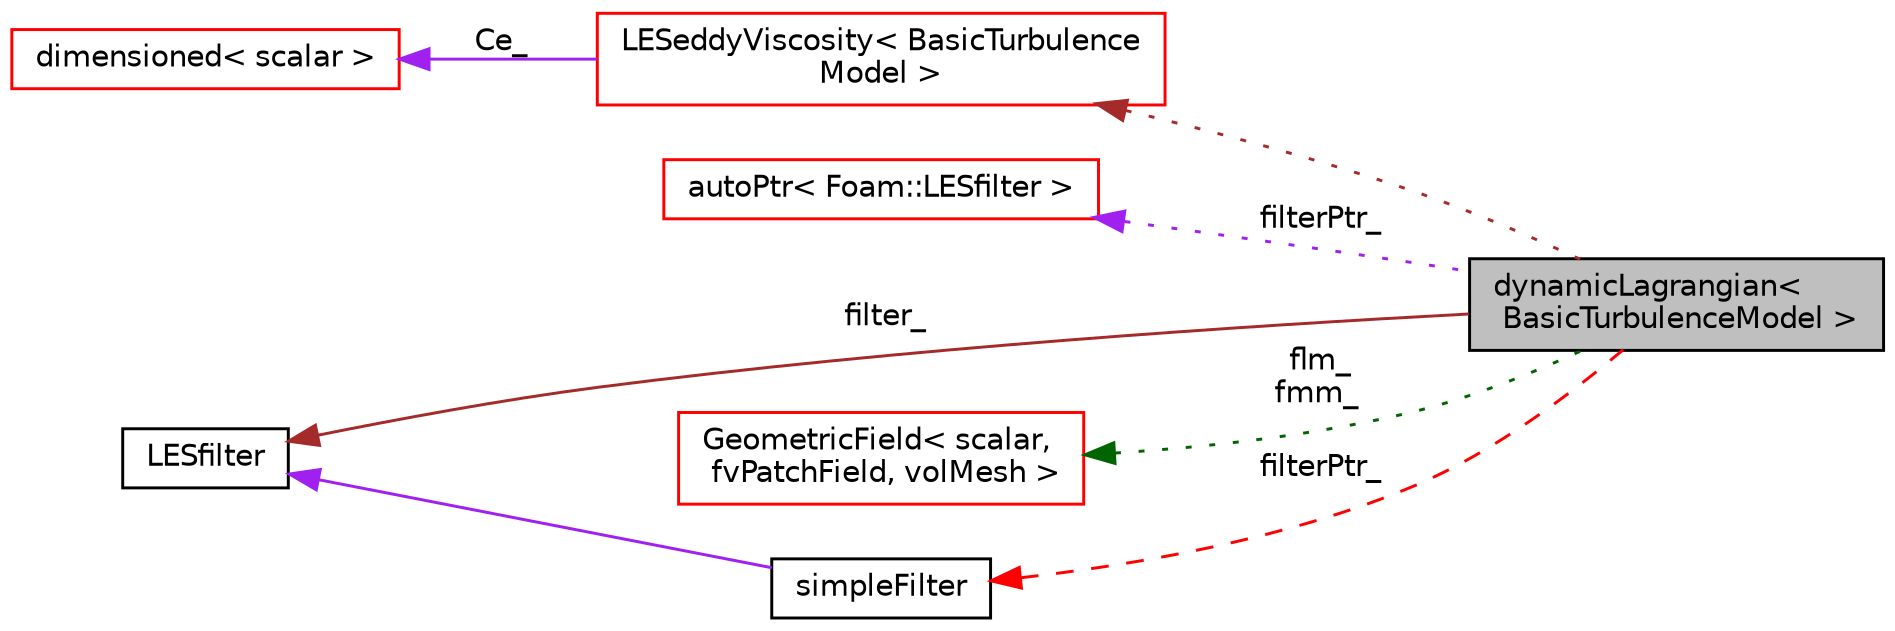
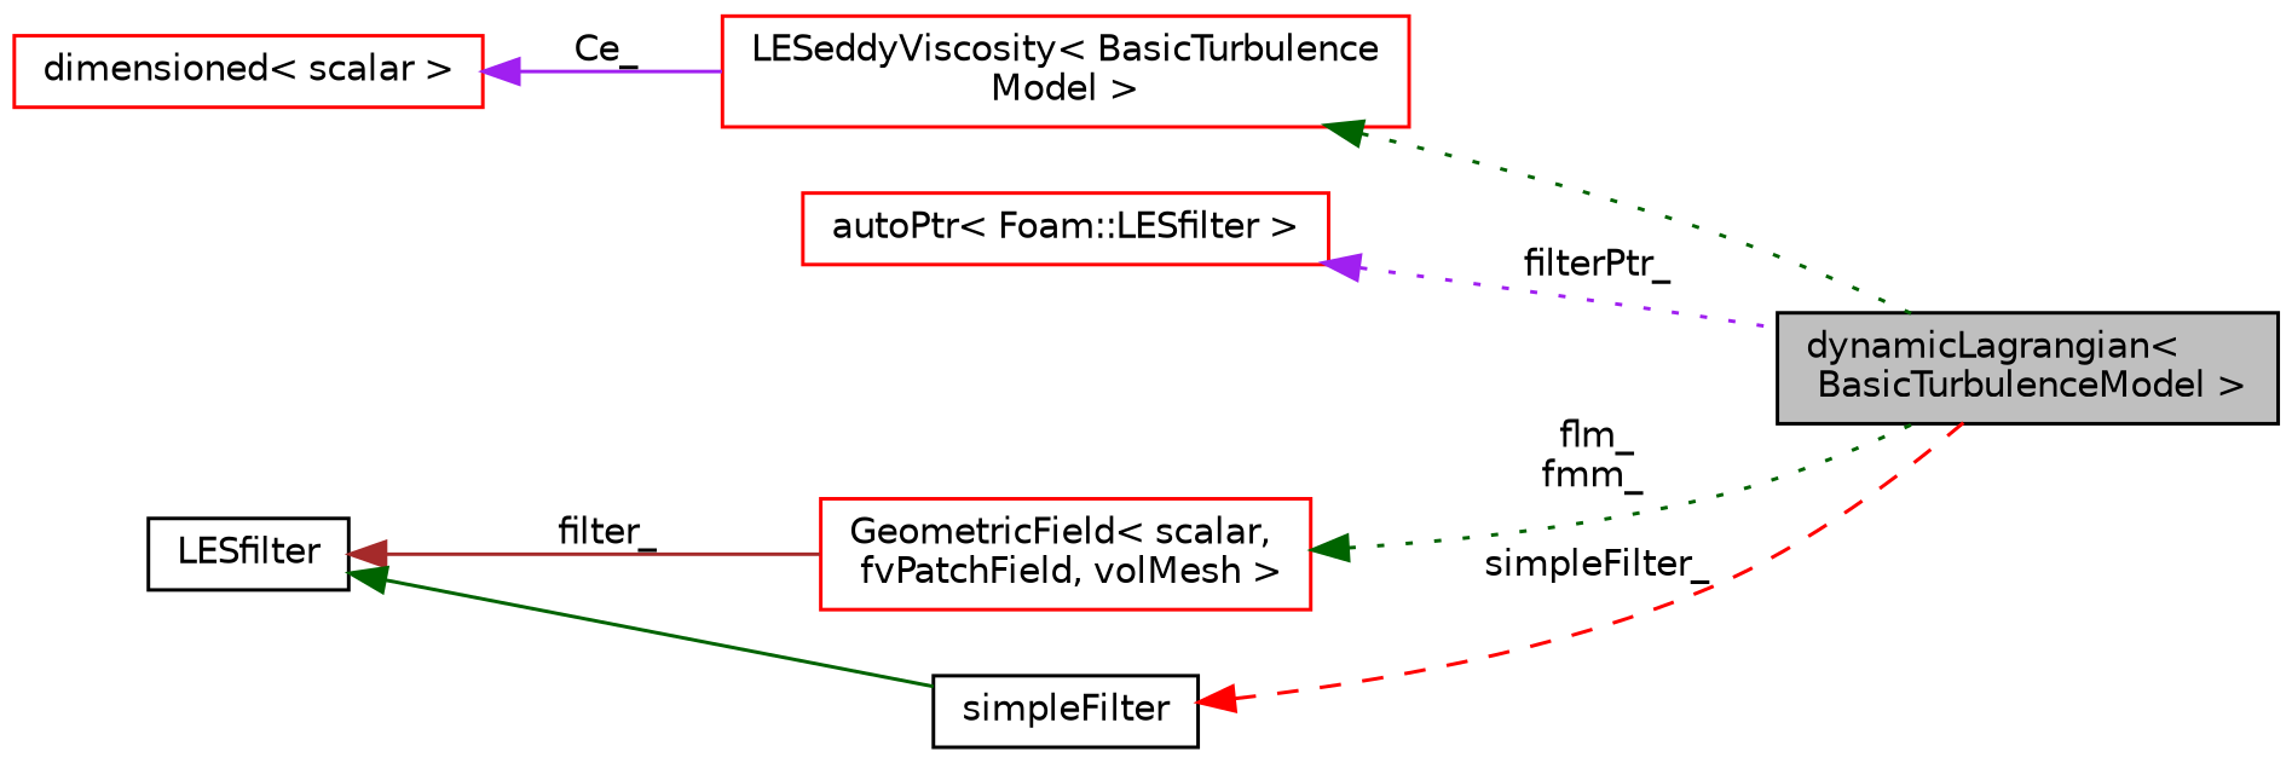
  digraph {
    rankdir=LR
    node [color=red fontname=Helvetica fontsize=10 shape=record]
    edge [color=brown dir=back fontname=Helvetica fontsize=10 labelfontname=Helvetica labelfontsize=10 style=dotted]
    n1 [color=black fillcolor=grey75 fontcolor=black height=0.2 label="dynamicLagrangian\<\l BasicTurbulenceModel \>" style=filled width=0.4]
    n2 [height=0.2 label="LESeddyViscosity\< BasicTurbulence\lModel \>" width=0.4]
    n3 [height=0.2 label="dimensioned\< scalar \>" width=0.4]
    n4 [height=0.2 label="autoPtr\< Foam::LESfilter \>" width=0.4]
    n5 [height=0.2 label="GeometricField\< scalar,\l fvPatchField, volMesh \>" width=0.4]
    n6 [color=black height=0.2 label=LESfilter width=0.4]
    n7 [color=black height=0.2 label=simpleFilter width=0.4]
-   n2 -> n1
+   n2 -> n1 [color=darkgreen]
    n3 -> n2 [color=purple label=" Ce_" style=solid]
    n4 -> n1 [color=purple label=" filterPtr_"]
    n5 -> n1 [color=darkgreen label=" flm_\nfmm_"]
-   n6 -> n1 [label=" filter_" style=solid]
-   n6 -> n7 [color=purple style=solid]
-   n7 -> n1 [color=red label=" filterPtr_" style=dashed]
+   n6 -> n5 [label=" filter_" style=solid]
+   n6 -> n7 [color=darkgreen style=solid]
+   n7 -> n1 [color=red label=" simpleFilter_" style=dashed]
  }
